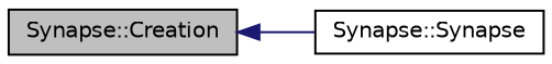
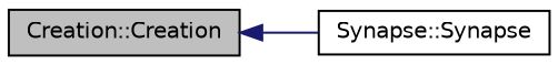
  digraph {
    rankdir=LR
    node [color=black fontname=Helvetica fontsize=10 shape=record style=filled]
-   n1 [fillcolor=grey75 fontcolor=black height=0.2 label="Synapse::Creation" width=0.4]
+   n1 [fillcolor=grey75 fontcolor=black height=0.2 label="Creation::Creation" width=0.4]
    n2 [fillcolor=white height=0.2 label="Synapse::Synapse" width=0.4]
    n1 -> n2 [color=midnightblue dir=back fontname=Helvetica fontsize=10 labelfontname=Helvetica labelfontsize=10 style=solid]
  }
